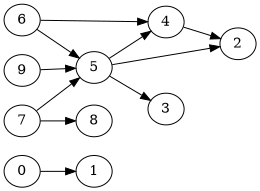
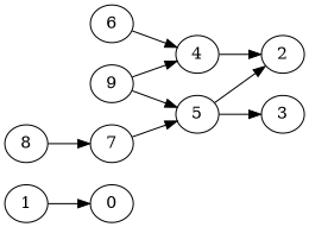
  digraph {
    rankdir=LR
    splines=true
    node [shape=ellipse]
    n1 [height=0.3 label=0 width=0.3]
    n2 [height=0.3 label=1 width=0.3]
    n3 [height=0.3 label=2 width=0.3]
    n4 [height=0.3 label=3 width=0.3]
    n5 [height=0.3 label=4 width=0.3]
    n6 [height=0.3 label=5 width=0.3]
    n7 [height=0.3 label=6 width=0.3]
    n8 [height=0.3 label=7 width=0.3]
    n9 [height=0.3 label=8 width=0.3]
    n10 [height=0.3 label=9 width=0.3]
-   n1 -> n2
+   n2 -> n1
    n5 -> n3
    n6 -> n3
    n6 -> n4
-   n6 -> n5
+   n10 -> n5
    n7 -> n5
-   n7 -> n6
    n8 -> n6
-   n8 -> n9
+   n9 -> n8
    n10 -> n6
  }
